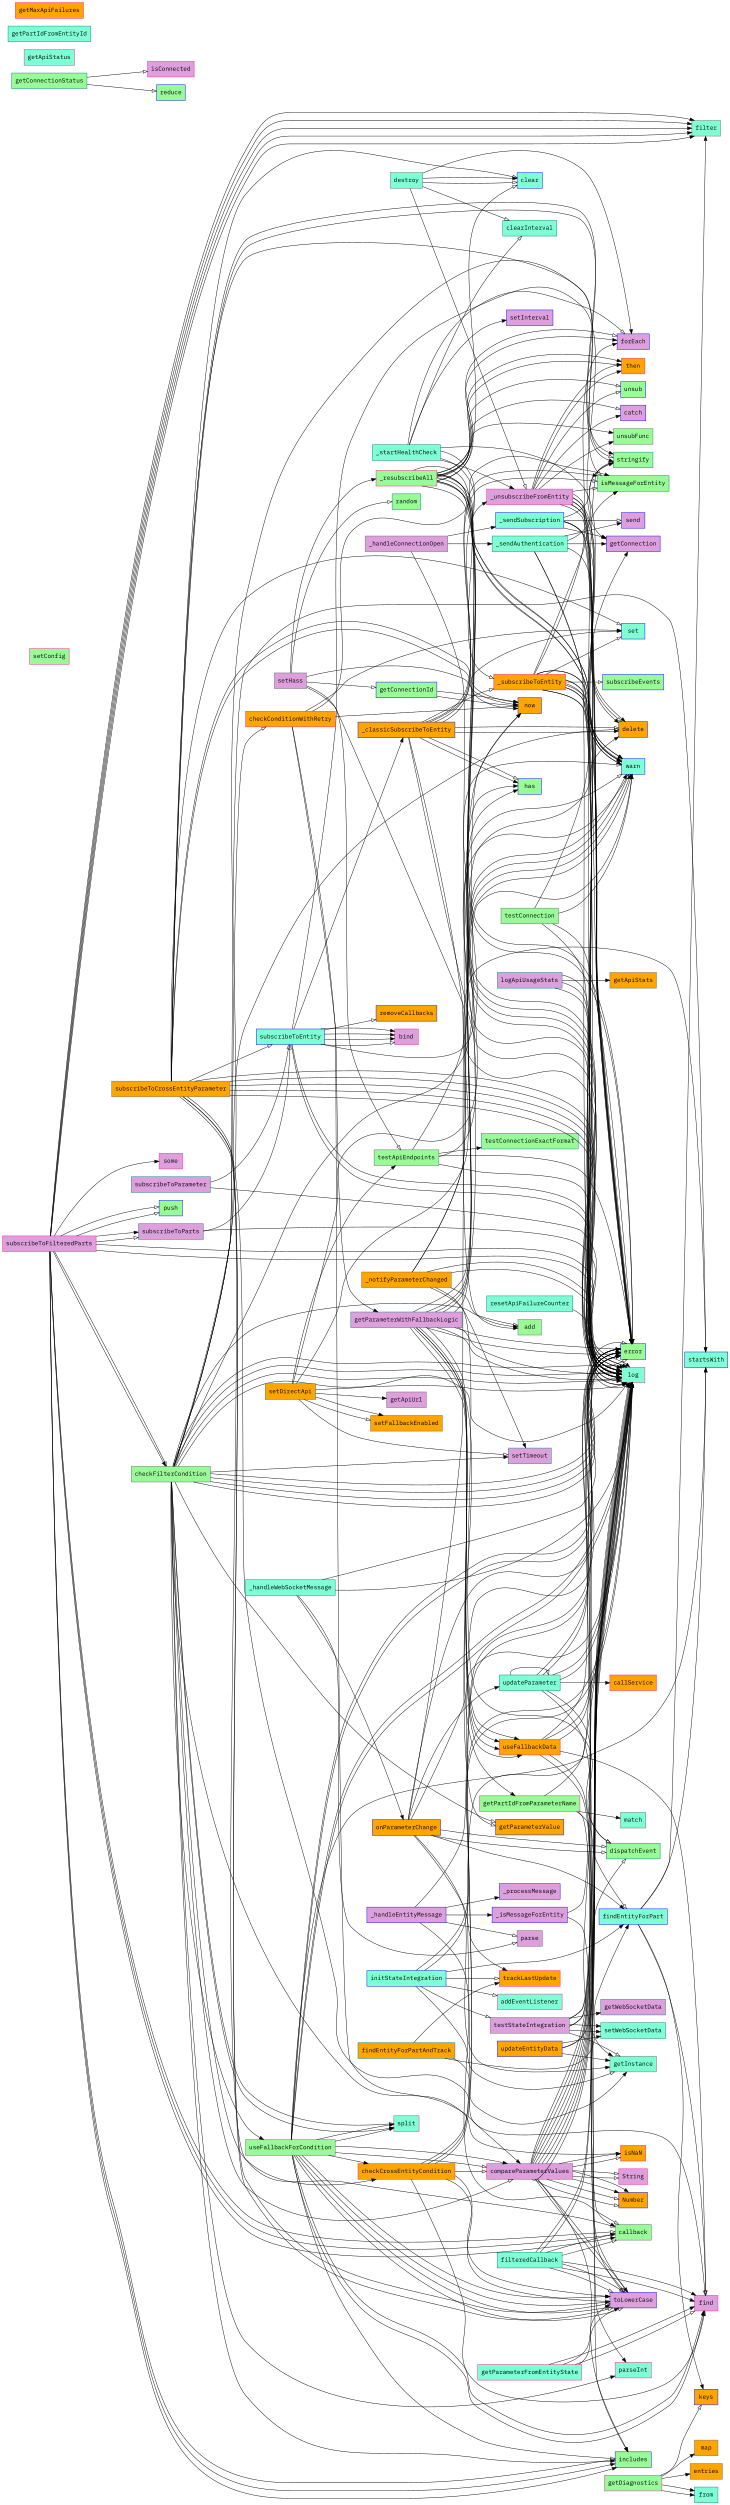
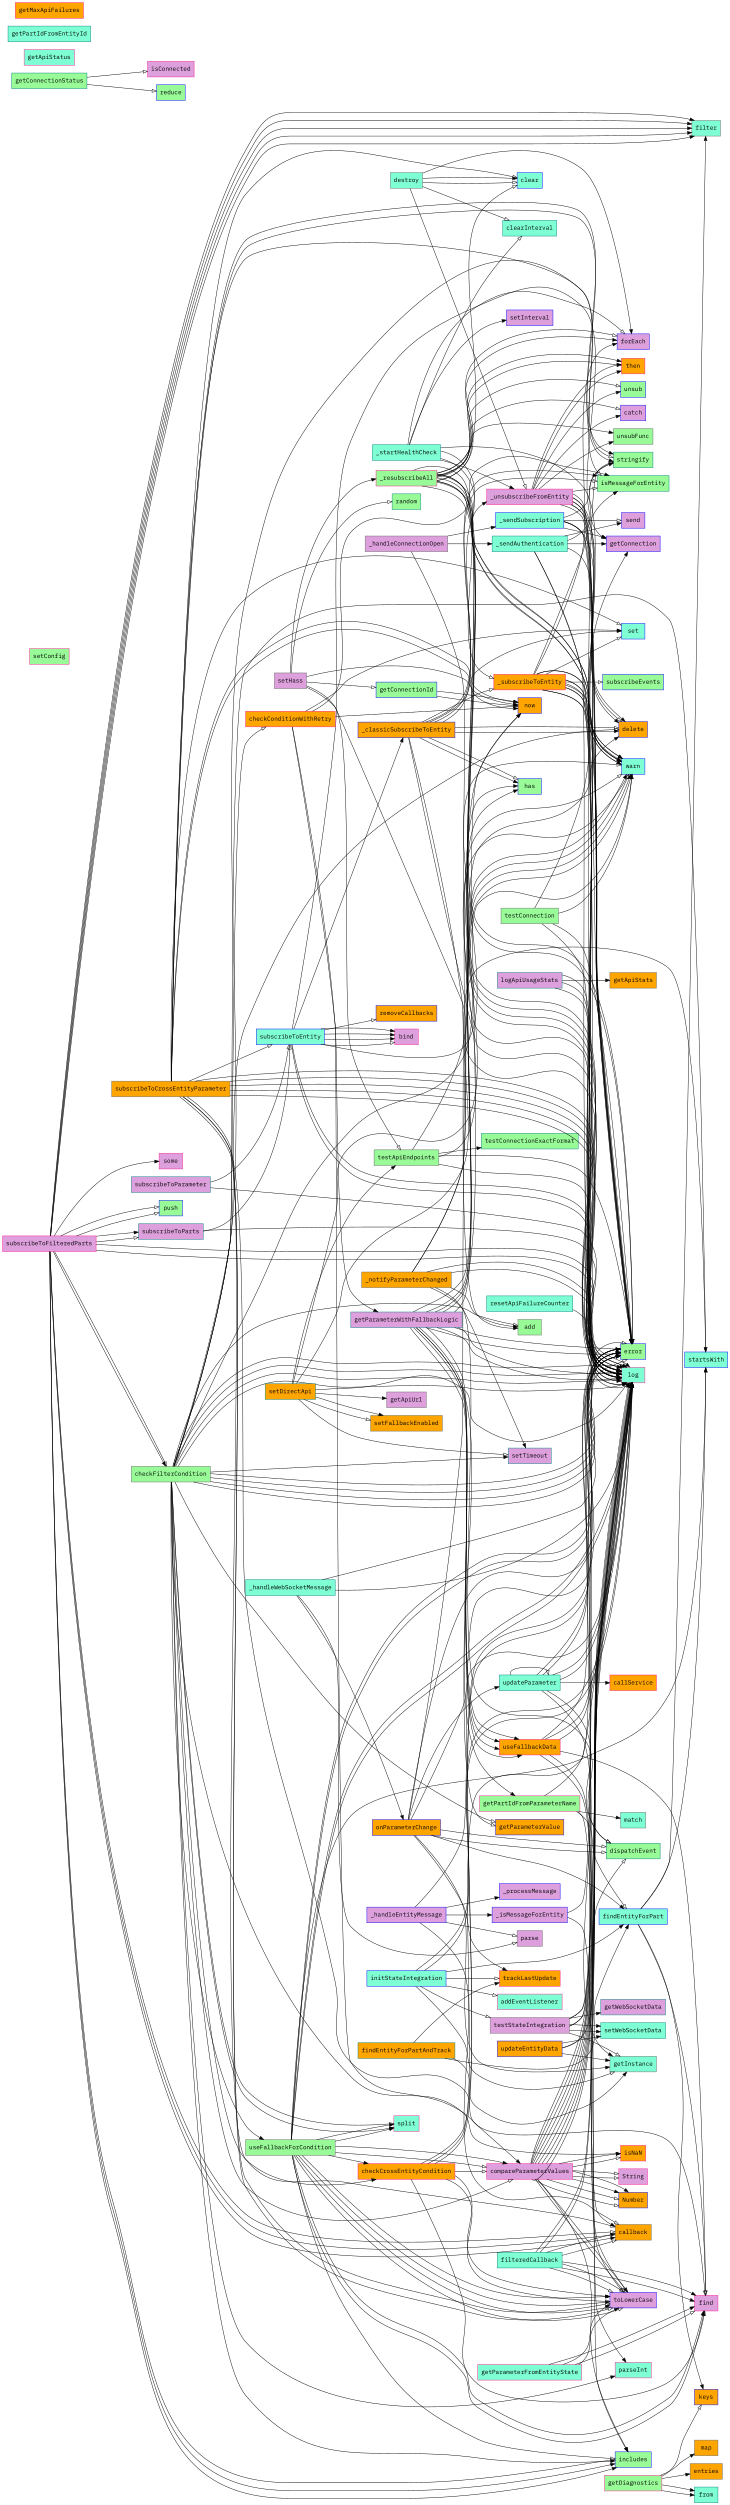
  digraph {
    fontname="IBM Plex Mono"
    rankdir=LR
    node [color=blue fillcolor=plum fontname="IBM Plex Mono" shape=box style=filled]
    edge [arrowhead=normal fontname="IBM Plex Mono"]
    now [fillcolor=orange]
    getConnectionId [fillcolor=palegreen]
    setHass [color=gray40]
    _resubscribeAll [color=deeppink fillcolor=palegreen]
    testApiEndpoints [color=gray40 fillcolor=palegreen]
    log [color=deeppink fillcolor=aquamarine]
    random [color=teal fillcolor=palegreen]
    warn [fillcolor=aquamarine]
    error [fillcolor=palegreen]
    _subscribeToEntity [color=deeppink fillcolor=orange]
    forEach
    then [color=deeppink fillcolor=orange]
    unsub [fillcolor=palegreen]
    catch
    unsubFunc [color=gray40 fillcolor=palegreen]
    clear [fillcolor=aquamarine]
    testConnectionExactFormat [color=teal fillcolor=palegreen]
    _classicSubscribeToEntity [fillcolor=orange]
    n19 [color=teal fillcolor=palegreen label=isMessageForEntity]
    set [fillcolor=aquamarine]
    _unsubscribeFromEntity [color=deeppink]
    delete [fillcolor=orange]
    has [fillcolor=palegreen]
    add [color=gray40 fillcolor=palegreen]
    subscribeToEntity [fillcolor=aquamarine]
    getConnection
    bind [color=deeppink]
    removeCallbacks [fillcolor=orange]
    _handleConnectionOpen [color=gray40]
    _sendAuthentication [color=teal fillcolor=aquamarine]
    _sendSubscription [fillcolor=aquamarine]
    stringify [color=teal fillcolor=palegreen]
    send
    _handleEntityMessage
    _isMessageForEntity
    _processMessage
    parse [color=gray40]
-   callback [color=gray40 fillcolor=palegreen]
+   callback [color=gray40 fillcolor=orange]
    includes [fillcolor=palegreen]
    setConfig [color=deeppink fillcolor=palegreen]
    getConnectionStatus [color=teal fillcolor=palegreen]
    isConnected [color=deeppink]
    reduce [fillcolor=palegreen]
    subscribeToParameter [color=teal]
    filteredCallback [color=teal fillcolor=aquamarine]
    find [color=deeppink]
    toLowerCase
    subscribeToParts [color=teal]
    subscribeEvents [fillcolor=palegreen]
    updateParameter [color=teal fillcolor=aquamarine]
    getInstance [color=gray40 fillcolor=aquamarine]
    callService [color=deeppink fillcolor=orange]
    dispatchEvent [color=teal fillcolor=palegreen]
    subscribeToCrossEntityParameter [color=gray40 fillcolor=orange]
    subscribeToFilteredParts [color=deeppink]
    checkFilterCondition [color=gray40 fillcolor=palegreen]
    some [color=deeppink]
    filter [color=gray40 fillcolor=aquamarine]
    push [fillcolor=palegreen]
    startsWith [fillcolor=aquamarine]
    setTimeout [color=teal]
    checkConditionWithRetry [color=deeppink fillcolor=orange]
    compareParameterValues [color=deeppink]
    checkCrossEntityCondition [color=deeppink fillcolor=orange]
    useFallbackForCondition [color=gray40 fillcolor=palegreen]
    split [color=deeppink fillcolor=aquamarine]
    parseInt [color=deeppink fillcolor=aquamarine]
    isNaN [color=deeppink fillcolor=orange]
    getParameterValue [fillcolor=orange]
    from [color=teal fillcolor=aquamarine]
    getDiagnostics [color=deeppink fillcolor=palegreen]
    keys [fillcolor=orange]
    map [color=gray40 fillcolor=orange]
    entries [color=gray40 fillcolor=orange]
    _startHealthCheck [color=teal fillcolor=aquamarine]
    clearInterval [color=teal fillcolor=aquamarine]
    setInterval
    destroy [color=gray40 fillcolor=aquamarine]
    setDirectApi [color=teal fillcolor=orange]
    getApiUrl [color=gray40]
    setFallbackEnabled [color=gray40 fillcolor=orange]
    getParameterWithFallbackLogic [color=teal]
    String [color=deeppink]
    Number [fillcolor=orange]
    getPartIdFromParameterName [color=deeppink fillcolor=palegreen]
    useFallbackData [color=deeppink fillcolor=orange]
    findEntityForPart [fillcolor=aquamarine]
    match [color=gray40 fillcolor=aquamarine]
    resetApiFailureCounter [color=teal fillcolor=aquamarine]
    getApiStatus [color=deeppink fillcolor=aquamarine]
    _notifyParameterChanged [color=gray40 fillcolor=orange]
    getPartIdFromEntityId [color=teal fillcolor=aquamarine]
    getParameterFromEntityState [color=deeppink fillcolor=aquamarine]
    logApiUsageStats [color=teal]
    getApiStats [color=gray40 fillcolor=orange]
    getMaxApiFailures [color=deeppink fillcolor=orange]
    onParameterChange [fillcolor=orange]
    trackLastUpdate [color=deeppink fillcolor=orange]
    findEntityForPartAndTrack [color=teal fillcolor=orange]
    _handleWebSocketMessage [color=teal fillcolor=aquamarine]
    updateEntityData [fillcolor=orange]
    setWebSocketData [color=teal fillcolor=aquamarine]
    testStateIntegration [color=gray40]
    getWebSocketData [color=teal]
    initStateIntegration [fillcolor=aquamarine]
    addEventListener [color=deeppink fillcolor=aquamarine]
    testConnection [color=gray40 fillcolor=palegreen]
    getConnectionId -> now
    getConnectionId -> now
    setHass -> now
    setHass -> getConnectionId [arrowhead=onormal]
    setHass -> _resubscribeAll
    setHass -> testApiEndpoints [arrowhead=onormal]
    setHass -> log [arrowhead=onormal]
    setHass -> random [arrowhead=onormal]
    _resubscribeAll -> log
    _resubscribeAll -> log
    _resubscribeAll -> log
    _resubscribeAll -> log
    _resubscribeAll -> warn [arrowhead=onormal]
    _resubscribeAll -> warn
    _resubscribeAll -> error [arrowhead=onormal]
    _resubscribeAll -> error
    _resubscribeAll -> _subscribeToEntity [arrowhead=onormal]
    _resubscribeAll -> forEach
    _resubscribeAll -> forEach [arrowhead=onormal]
    _resubscribeAll -> then [arrowhead=onormal]
    _resubscribeAll -> then
    _resubscribeAll -> unsub [arrowhead=onormal]
    _resubscribeAll -> catch [arrowhead=onormal]
    _resubscribeAll -> unsubFunc
    _resubscribeAll -> clear [arrowhead=onormal]
    testApiEndpoints -> now
    testApiEndpoints -> log [arrowhead=onormal]
    testApiEndpoints -> warn [arrowhead=onormal]
    testApiEndpoints -> error [arrowhead=onormal]
    testApiEndpoints -> testConnectionExactFormat
    _subscribeToEntity -> log
    _subscribeToEntity -> log [arrowhead=onormal]
    _subscribeToEntity -> log [arrowhead=onormal]
    _subscribeToEntity -> log
    _subscribeToEntity -> warn [arrowhead=onormal]
    _subscribeToEntity -> error
    _subscribeToEntity -> error
    _subscribeToEntity -> error [arrowhead=onormal]
    _subscribeToEntity -> error [arrowhead=onormal]
    _subscribeToEntity -> forEach
    _subscribeToEntity -> n19
    _subscribeToEntity -> set [arrowhead=onormal]
    _subscribeToEntity -> callback
    _subscribeToEntity -> subscribeEvents [arrowhead=onormal]
    _classicSubscribeToEntity -> log [arrowhead=onormal]
    _classicSubscribeToEntity -> _subscribeToEntity [arrowhead=onormal]
    _classicSubscribeToEntity -> n19 [arrowhead=onormal]
    _classicSubscribeToEntity -> n19
    _classicSubscribeToEntity -> set
    _classicSubscribeToEntity -> _unsubscribeFromEntity
    _classicSubscribeToEntity -> delete
    _classicSubscribeToEntity -> delete [arrowhead=onormal]
    _classicSubscribeToEntity -> has
    _classicSubscribeToEntity -> has [arrowhead=onormal]
    _classicSubscribeToEntity -> add
    _unsubscribeFromEntity -> log
    _unsubscribeFromEntity -> log
    _unsubscribeFromEntity -> warn
    _unsubscribeFromEntity -> error [arrowhead=onormal]
    _unsubscribeFromEntity -> error
    _unsubscribeFromEntity -> error
    _unsubscribeFromEntity -> then
    _unsubscribeFromEntity -> then
-   _unsubscribeFromEntity -> unsub [arrowhead=onormal]
+   _unsubscribeFromEntity -> unsub
    _unsubscribeFromEntity -> catch
    _unsubscribeFromEntity -> unsubFunc
    _unsubscribeFromEntity -> n19 [arrowhead=onormal]
    _unsubscribeFromEntity -> delete
    _unsubscribeFromEntity -> delete
    subscribeToEntity -> log
    subscribeToEntity -> log
    subscribeToEntity -> warn [arrowhead=onormal]
    subscribeToEntity -> _classicSubscribeToEntity
    subscribeToEntity -> getConnection
    subscribeToEntity -> bind [arrowhead=onormal]
    subscribeToEntity -> bind
    subscribeToEntity -> bind
    subscribeToEntity -> bind
    subscribeToEntity -> removeCallbacks [arrowhead=onormal]
    _handleConnectionOpen -> log [arrowhead=onormal]
    _handleConnectionOpen -> _sendAuthentication
    _handleConnectionOpen -> _sendSubscription
    _sendAuthentication -> log
    _sendAuthentication -> warn
    _sendAuthentication -> error
    _sendAuthentication -> getConnection
    _sendAuthentication -> stringify
    _sendAuthentication -> send
    _sendSubscription -> log
    _sendSubscription -> warn [arrowhead=onormal]
    _sendSubscription -> error
    _sendSubscription -> getConnection
    _sendSubscription -> stringify [arrowhead=onormal]
    _sendSubscription -> send [arrowhead=onormal]
    _handleEntityMessage -> error [arrowhead=onormal]
    _handleEntityMessage -> _isMessageForEntity
    _handleEntityMessage -> _processMessage
    _handleEntityMessage -> parse [arrowhead=onormal]
    _handleEntityMessage -> callback [arrowhead=onormal]
    _isMessageForEntity -> stringify [arrowhead=onormal]
    _isMessageForEntity -> includes
    getConnectionStatus -> isConnected [arrowhead=onormal]
    getConnectionStatus -> reduce [arrowhead=onormal]
    subscribeToParameter -> log
    subscribeToParameter -> subscribeToEntity [arrowhead=onormal]
    filteredCallback -> log
    filteredCallback -> log
    filteredCallback -> callback [arrowhead=onormal]
    filteredCallback -> callback
    filteredCallback -> find
    filteredCallback -> find
    filteredCallback -> toLowerCase [arrowhead=onormal]
    filteredCallback -> toLowerCase [arrowhead=onormal]
    subscribeToParts -> log [arrowhead=onormal]
    subscribeToParts -> subscribeToEntity [arrowhead=onormal]
    updateParameter -> log [arrowhead=onormal]
    updateParameter -> log [arrowhead=onormal]
    updateParameter -> error [arrowhead=onormal]
    updateParameter -> error
    updateParameter -> updateParameter [arrowhead=onormal]
    updateParameter -> getInstance
    updateParameter -> callService
    updateParameter -> dispatchEvent [arrowhead=onormal]
    subscribeToCrossEntityParameter -> now
    subscribeToCrossEntityParameter -> now [arrowhead=onormal]
    subscribeToCrossEntityParameter -> log
    subscribeToCrossEntityParameter -> log
    subscribeToCrossEntityParameter -> log [arrowhead=onormal]
    subscribeToCrossEntityParameter -> log [arrowhead=onormal]
    subscribeToCrossEntityParameter -> log
    subscribeToCrossEntityParameter -> clear [arrowhead=onormal]
    subscribeToCrossEntityParameter -> n19 [arrowhead=onormal]
    subscribeToCrossEntityParameter -> set [arrowhead=onormal]
    subscribeToCrossEntityParameter -> subscribeToEntity [arrowhead=onormal]
    subscribeToCrossEntityParameter -> stringify
    subscribeToCrossEntityParameter -> stringify
    subscribeToCrossEntityParameter -> callback [arrowhead=onormal]
    subscribeToCrossEntityParameter -> find [arrowhead=onormal]
    subscribeToCrossEntityParameter -> toLowerCase [arrowhead=onormal]
    subscribeToCrossEntityParameter -> toLowerCase [arrowhead=onormal]
    subscribeToFilteredParts -> log [arrowhead=onormal]
    subscribeToFilteredParts -> log [arrowhead=onormal]
    subscribeToFilteredParts -> callback
    subscribeToFilteredParts -> callback [arrowhead=onormal]
    subscribeToFilteredParts -> callback [arrowhead=onormal]
    subscribeToFilteredParts -> includes
    subscribeToFilteredParts -> includes
    subscribeToFilteredParts -> includes [arrowhead=onormal]
    subscribeToFilteredParts -> subscribeToParts [arrowhead=onormal]
    subscribeToFilteredParts -> subscribeToParts
    subscribeToFilteredParts -> checkFilterCondition
    subscribeToFilteredParts -> checkFilterCondition [arrowhead=onormal]
    subscribeToFilteredParts -> some
    subscribeToFilteredParts -> filter
    subscribeToFilteredParts -> filter
    subscribeToFilteredParts -> filter
    subscribeToFilteredParts -> filter
    subscribeToFilteredParts -> filter
    subscribeToFilteredParts -> push [arrowhead=onormal]
    subscribeToFilteredParts -> push [arrowhead=onormal]
    checkFilterCondition -> log
    checkFilterCondition -> log
    checkFilterCondition -> log [arrowhead=onormal]
    checkFilterCondition -> log
    checkFilterCondition -> error [arrowhead=onormal]
    checkFilterCondition -> error [arrowhead=onormal]
    checkFilterCondition -> error [arrowhead=onormal]
    checkFilterCondition -> error [arrowhead=onormal]
    checkFilterCondition -> delete [arrowhead=onormal]
    checkFilterCondition -> has
    checkFilterCondition -> add [arrowhead=onormal]
    checkFilterCondition -> stringify [arrowhead=onormal]
    checkFilterCondition -> includes
    checkFilterCondition -> startsWith [arrowhead=onormal]
    checkFilterCondition -> setTimeout
    checkFilterCondition -> checkConditionWithRetry [arrowhead=onormal]
    checkFilterCondition -> compareParameterValues [arrowhead=onormal]
    checkFilterCondition -> checkCrossEntityCondition
    checkFilterCondition -> useFallbackForCondition
    checkFilterCondition -> split
    checkFilterCondition -> split [arrowhead=onormal]
    checkFilterCondition -> parseInt
    checkFilterCondition -> isNaN
    checkFilterCondition -> getParameterValue [arrowhead=onormal]
    checkConditionWithRetry -> now [arrowhead=onormal]
    checkConditionWithRetry -> n19
    checkConditionWithRetry -> set
    checkConditionWithRetry -> compareParameterValues
    checkConditionWithRetry -> getParameterWithFallbackLogic
    compareParameterValues -> log
    compareParameterValues -> log [arrowhead=onormal]
    compareParameterValues -> log [arrowhead=onormal]
    compareParameterValues -> log [arrowhead=onormal]
    compareParameterValues -> log
    compareParameterValues -> log
    compareParameterValues -> log
    compareParameterValues -> log [arrowhead=onormal]
    compareParameterValues -> log
    compareParameterValues -> includes
    compareParameterValues -> toLowerCase [arrowhead=onormal]
    compareParameterValues -> toLowerCase
    compareParameterValues -> isNaN [arrowhead=onormal]
    compareParameterValues -> isNaN
    compareParameterValues -> String [arrowhead=onormal]
    compareParameterValues -> String [arrowhead=onormal]
    compareParameterValues -> Number [arrowhead=onormal]
    compareParameterValues -> Number [arrowhead=onormal]
    compareParameterValues -> Number
    compareParameterValues -> Number
    checkCrossEntityCondition -> log
    checkCrossEntityCondition -> error [arrowhead=onormal]
    checkCrossEntityCondition -> error
    checkCrossEntityCondition -> find [arrowhead=onormal]
    checkCrossEntityCondition -> toLowerCase [arrowhead=onormal]
    checkCrossEntityCondition -> toLowerCase
    checkCrossEntityCondition -> compareParameterValues [arrowhead=onormal]
    useFallbackForCondition -> log [arrowhead=onormal]
    useFallbackForCondition -> log [arrowhead=onormal]
    useFallbackForCondition -> error
    useFallbackForCondition -> error [arrowhead=onormal]
    useFallbackForCondition -> includes [arrowhead=onormal]
    useFallbackForCondition -> find
    useFallbackForCondition -> find
    useFallbackForCondition -> toLowerCase [arrowhead=onormal]
    useFallbackForCondition -> toLowerCase [arrowhead=onormal]
    useFallbackForCondition -> toLowerCase
    useFallbackForCondition -> toLowerCase
    useFallbackForCondition -> startsWith
    useFallbackForCondition -> compareParameterValues [arrowhead=onormal]
    useFallbackForCondition -> compareParameterValues
    useFallbackForCondition -> checkCrossEntityCondition
    useFallbackForCondition -> split
    useFallbackForCondition -> split
    getDiagnostics -> from
    getDiagnostics -> from
    getDiagnostics -> keys [arrowhead=onormal]
    getDiagnostics -> map
    getDiagnostics -> entries
    _startHealthCheck -> warn
    _startHealthCheck -> warn
    _startHealthCheck -> forEach [arrowhead=onormal]
    _startHealthCheck -> _unsubscribeFromEntity
    _startHealthCheck -> delete [arrowhead=onormal]
    _startHealthCheck -> clearInterval [arrowhead=onormal]
    _startHealthCheck -> setInterval
    destroy -> forEach
    destroy -> clear [arrowhead=onormal]
    destroy -> clear
    destroy -> _unsubscribeFromEntity [arrowhead=onormal]
    destroy -> clearInterval [arrowhead=onormal]
    setDirectApi -> testApiEndpoints
    setDirectApi -> log [arrowhead=onormal]
    setDirectApi -> warn [arrowhead=onormal]
    setDirectApi -> startsWith
    setDirectApi -> setTimeout [arrowhead=onormal]
    setDirectApi -> getApiUrl
    setDirectApi -> setFallbackEnabled [arrowhead=onormal]
    setDirectApi -> setFallbackEnabled
    getParameterWithFallbackLogic -> now
    getParameterWithFallbackLogic -> log [arrowhead=onormal]
    getParameterWithFallbackLogic -> log
    getParameterWithFallbackLogic -> warn
    getParameterWithFallbackLogic -> warn
    getParameterWithFallbackLogic -> warn [arrowhead=onormal]
    getParameterWithFallbackLogic -> warn
    getParameterWithFallbackLogic -> error
    getParameterWithFallbackLogic -> error [arrowhead=onormal]
    getParameterWithFallbackLogic -> getParameterValue [arrowhead=onormal]
    getParameterWithFallbackLogic -> getPartIdFromParameterName
    getParameterWithFallbackLogic -> useFallbackData
    getParameterWithFallbackLogic -> useFallbackData
    getParameterWithFallbackLogic -> useFallbackData
    getParameterWithFallbackLogic -> useFallbackData
    getPartIdFromParameterName -> error
    getPartIdFromParameterName -> parseInt
    getPartIdFromParameterName -> findEntityForPart [arrowhead=onormal]
    getPartIdFromParameterName -> match
    useFallbackData -> log [arrowhead=onormal]
    useFallbackData -> log
    useFallbackData -> error [arrowhead=onormal]
    useFallbackData -> find [arrowhead=onormal]
    useFallbackData -> toLowerCase [arrowhead=onormal]
    useFallbackData -> toLowerCase [arrowhead=onormal]
    findEntityForPart -> find [arrowhead=onormal]
    findEntityForPart -> filter
    findEntityForPart -> startsWith [arrowhead=onormal]
    findEntityForPart -> keys
    resetApiFailureCounter -> log [arrowhead=onormal]
    _notifyParameterChanged -> log [arrowhead=onormal]
    _notifyParameterChanged -> log [arrowhead=onormal]
    _notifyParameterChanged -> delete
    _notifyParameterChanged -> has
    _notifyParameterChanged -> add
    _notifyParameterChanged -> dispatchEvent [arrowhead=onormal]
    _notifyParameterChanged -> setTimeout
    getParameterFromEntityState -> find [arrowhead=onormal]
    getParameterFromEntityState -> find
    getParameterFromEntityState -> toLowerCase
    getParameterFromEntityState -> toLowerCase
    logApiUsageStats -> log [arrowhead=onormal]
    logApiUsageStats -> log
    logApiUsageStats -> log
    logApiUsageStats -> getApiStats
    onParameterChange -> log
    onParameterChange -> warn
    onParameterChange -> error [arrowhead=onormal]
    onParameterChange -> updateParameter
    onParameterChange -> getInstance
    onParameterChange -> dispatchEvent [arrowhead=onormal]
    onParameterChange -> dispatchEvent [arrowhead=onormal]
    onParameterChange -> findEntityForPart
    onParameterChange -> trackLastUpdate
    findEntityForPartAndTrack -> getInstance
    findEntityForPartAndTrack -> findEntityForPart
    findEntityForPartAndTrack -> trackLastUpdate
    _handleWebSocketMessage -> log [arrowhead=onormal]
    _handleWebSocketMessage -> error
    _handleWebSocketMessage -> parse [arrowhead=onormal]
    _handleWebSocketMessage -> onParameterChange
    updateEntityData -> log [arrowhead=onormal]
    updateEntityData -> getInstance
    updateEntityData -> dispatchEvent [arrowhead=onormal]
    updateEntityData -> setWebSocketData
    testStateIntegration -> log
    testStateIntegration -> log
    testStateIntegration -> error [arrowhead=onormal]
    testStateIntegration -> error [arrowhead=onormal]
    testStateIntegration -> getInstance [arrowhead=onormal]
    testStateIntegration -> setWebSocketData
    testStateIntegration -> setWebSocketData
    testStateIntegration -> getWebSocketData
    initStateIntegration -> log [arrowhead=onormal]
    initStateIntegration -> log [arrowhead=onormal]
    initStateIntegration -> getInstance [arrowhead=onormal]
    initStateIntegration -> findEntityForPart
    initStateIntegration -> trackLastUpdate [arrowhead=onormal]
    initStateIntegration -> testStateIntegration [arrowhead=onormal]
    initStateIntegration -> addEventListener [arrowhead=onormal]
    testConnection -> log [arrowhead=onormal]
    testConnection -> warn [arrowhead=onormal]
    testConnection -> error [arrowhead=onormal]
    testConnection -> getConnection
  }
